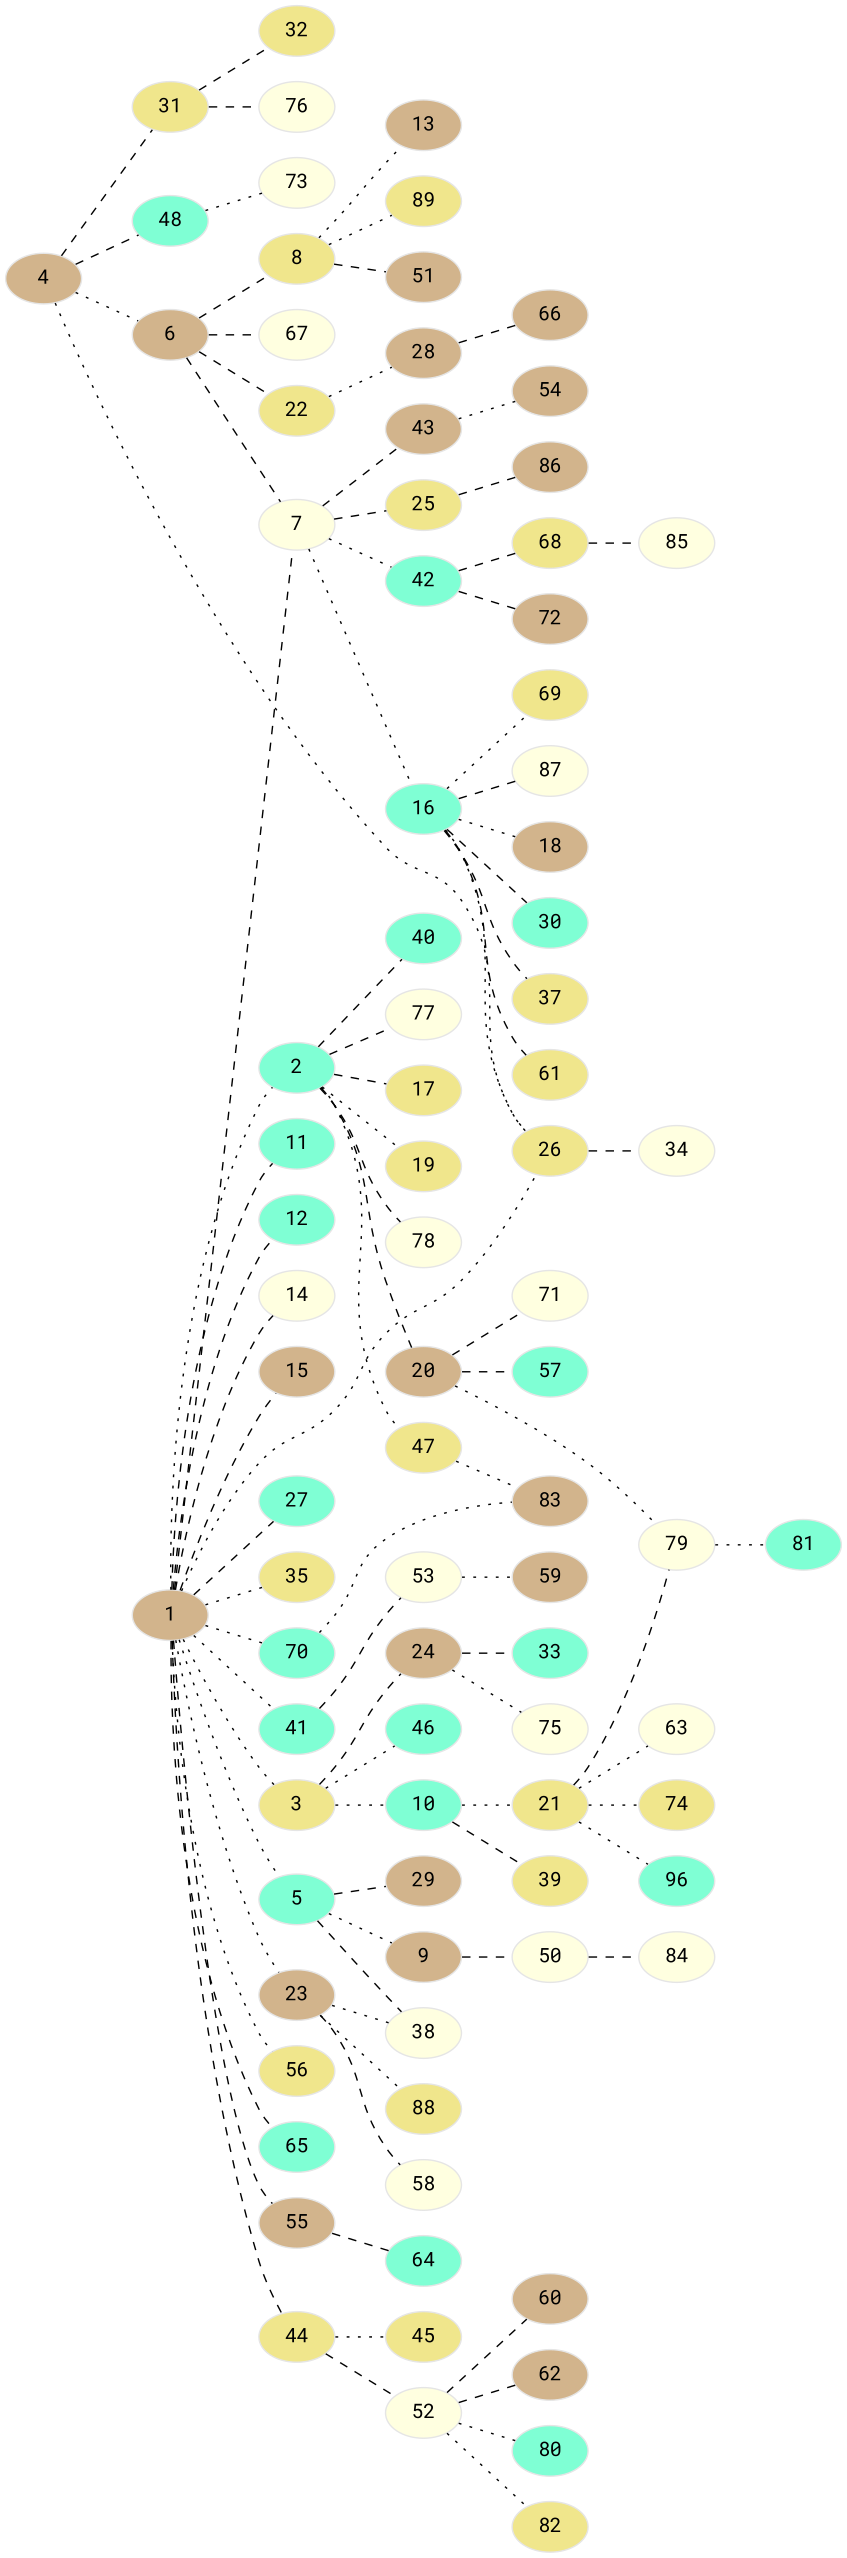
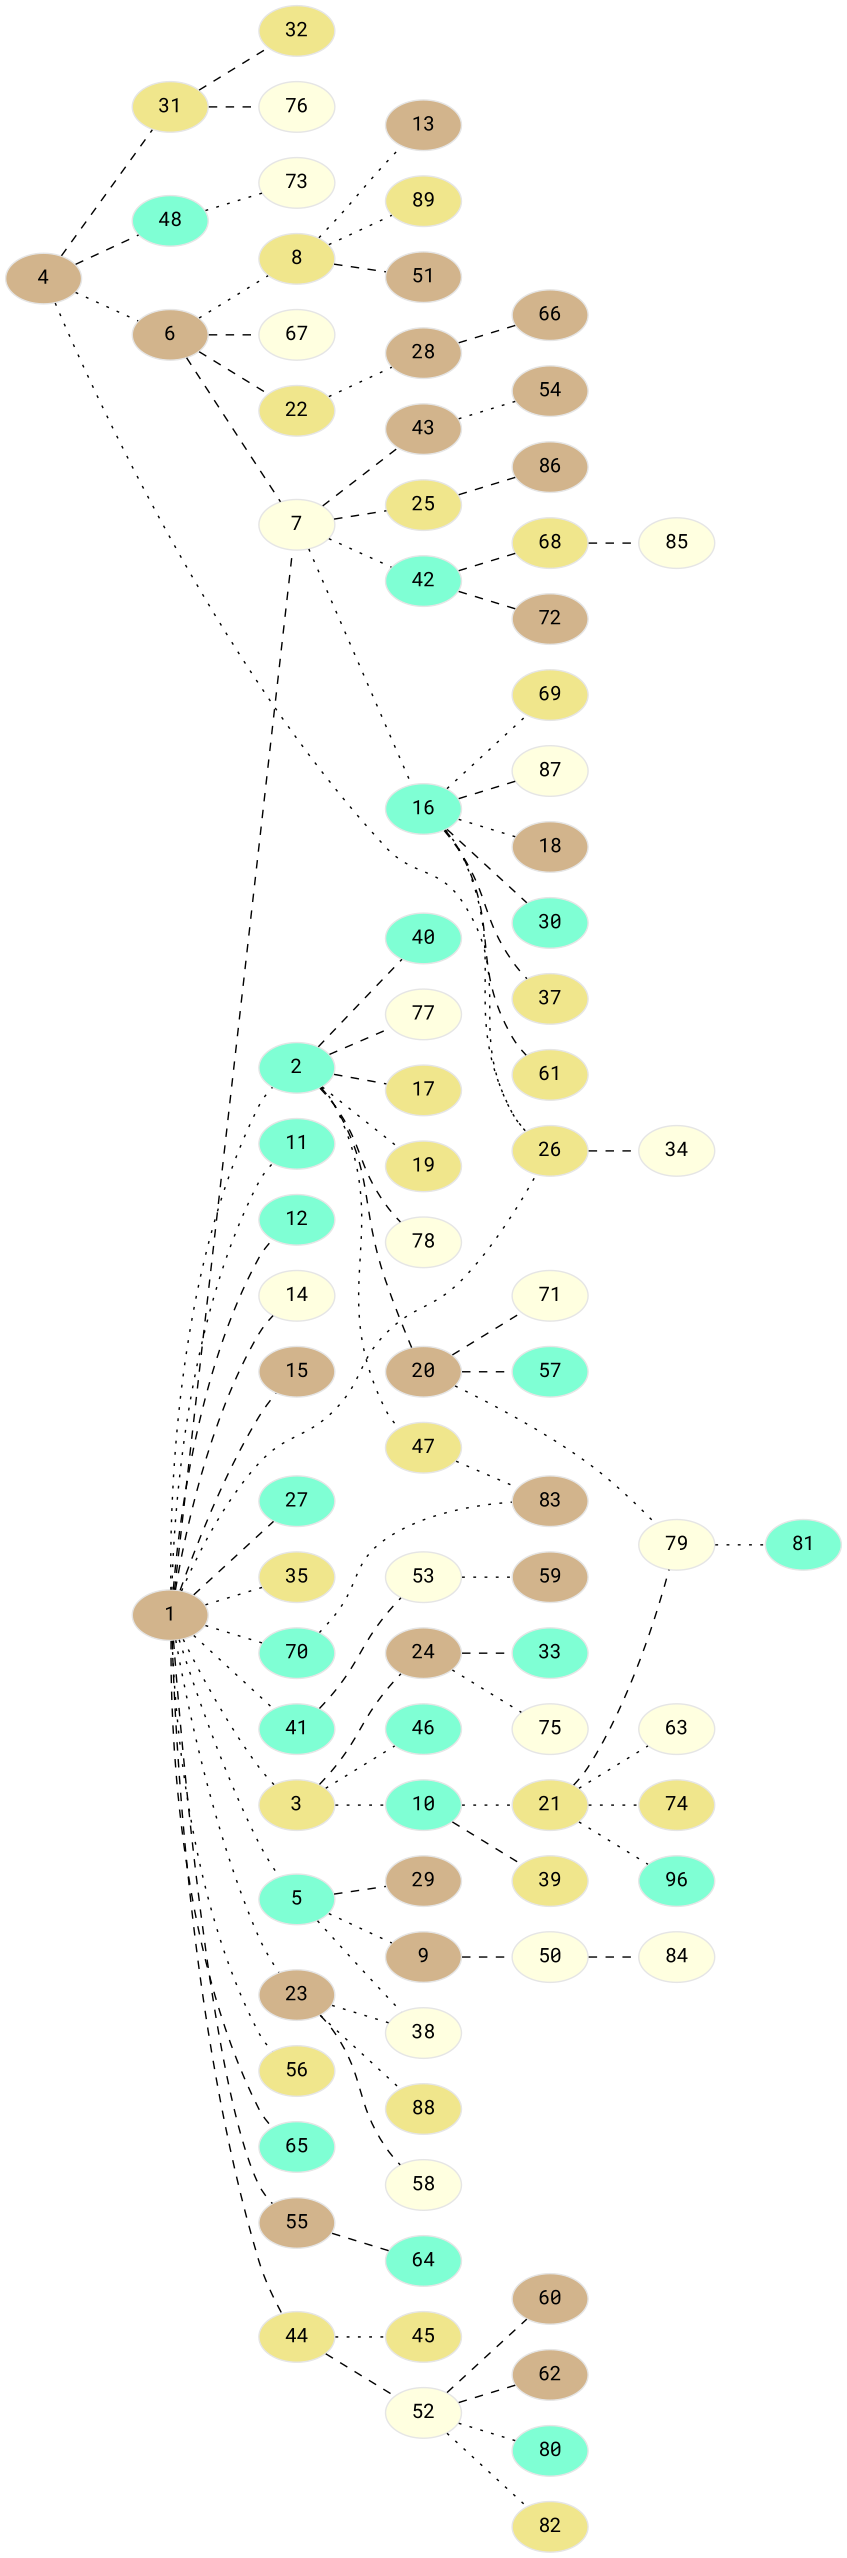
  graph {
    fontname="Roboto Mono"
    rankdir=LR
    node [color=gray90 fillcolor=khaki fontname="Roboto Mono" style=filled]
    edge [fontname="Roboto Mono" style=dashed]
    2 [fillcolor=aquamarine]
    1 [fillcolor=tan]
    3
    5 [fillcolor=aquamarine]
    7 [fillcolor=lightyellow]
    11 [fillcolor=aquamarine]
    12 [fillcolor=aquamarine]
    14 [fillcolor=lightyellow]
    15 [fillcolor=tan]
    23 [fillcolor=tan]
    26
    27 [fillcolor=aquamarine]
    35
    41 [fillcolor=aquamarine]
    44
    55 [fillcolor=tan]
    56
    65 [fillcolor=aquamarine]
    70 [fillcolor=aquamarine]
    17
    19
    20 [fillcolor=tan]
    40 [fillcolor=aquamarine]
    47
    77 [fillcolor=lightyellow]
    78 [fillcolor=lightyellow]
    10 [fillcolor=aquamarine]
    24 [fillcolor=tan]
    46 [fillcolor=aquamarine]
    4 [fillcolor=tan]
    6 [fillcolor=tan]
    31
    48 [fillcolor=aquamarine]
    9 [fillcolor=tan]
    29 [fillcolor=tan]
    38 [fillcolor=lightyellow]
    16 [fillcolor=aquamarine]
    25
    42 [fillcolor=aquamarine]
    43 [fillcolor=tan]
    58 [fillcolor=lightyellow]
    88
    34 [fillcolor=lightyellow]
    53 [fillcolor=lightyellow]
    45
    52 [fillcolor=lightyellow]
    64 [fillcolor=aquamarine]
    83 [fillcolor=tan]
    57 [fillcolor=aquamarine]
    71 [fillcolor=lightyellow]
    79 [fillcolor=lightyellow]
    21
    39
    33 [fillcolor=aquamarine]
    75 [fillcolor=lightyellow]
    8
    22
    67 [fillcolor=lightyellow]
    32
    76 [fillcolor=lightyellow]
    73 [fillcolor=lightyellow]
    50 [fillcolor=lightyellow]
    13 [fillcolor=tan]
    n64 [label=89]
    51 [fillcolor=tan]
    28 [fillcolor=tan]
    18 [fillcolor=tan]
    30 [fillcolor=aquamarine]
    37
    61
    69
    87 [fillcolor=lightyellow]
    86 [fillcolor=tan]
    68
    72 [fillcolor=tan]
    54 [fillcolor=tan]
    84 [fillcolor=lightyellow]
    n78 [fillcolor=aquamarine label=96]
    63 [fillcolor=lightyellow]
    74
    81 [fillcolor=aquamarine]
    66 [fillcolor=tan]
    59 [fillcolor=tan]
    85 [fillcolor=lightyellow]
    60 [fillcolor=tan]
    62 [fillcolor=tan]
    80 [fillcolor=aquamarine]
    82
    2 -- 17
    2 -- 19 [style=dotted]
    2 -- 20
    2 -- 40
    2 -- 47 [style=dotted]
    2 -- 77
    2 -- 78
    1 -- 2 [style=dotted]
    1 -- 3 [style=dotted]
    1 -- 5 [style=dotted]
    1 -- 7
-   1 -- 11
+   1 -- 11 [style=dotted]
    1 -- 12
    1 -- 14
    1 -- 15
    1 -- 23 [style=dotted]
    1 -- 26 [style=dotted]
    1 -- 27
    1 -- 35 [style=dotted]
    1 -- 41 [style=dotted]
    1 -- 44
    1 -- 55
    1 -- 56 [style=dotted]
    1 -- 65
    1 -- 70 [style=dotted]
    3 -- 10 [style=dotted]
    3 -- 24
    3 -- 46 [style=dotted]
    5 -- 9 [style=dotted]
    5 -- 29
-   5 -- 38
+   5 -- 38 [style=dotted]
    7 -- 16 [style=dotted]
    7 -- 25
    7 -- 42 [style=dotted]
    7 -- 43
    23 -- 38 [style=dotted]
    23 -- 58
    23 -- 88 [style=dotted]
    26 -- 34
    41 -- 53
    44 -- 45 [style=dotted]
    44 -- 52
    55 -- 64
    70 -- 83 [style=dotted]
    20 -- 57
    20 -- 71
    20 -- 79 [style=dotted]
    47 -- 83 [style=dotted]
    10 -- 21 [style=dotted]
    10 -- 39
    24 -- 33
    24 -- 75 [style=dotted]
    4 -- 26 [style=dotted]
    4 -- 6 [style=dotted]
    4 -- 31
    4 -- 48
    6 -- 7
-   6 -- 8
+   6 -- 8 [style=dotted]
    6 -- 22
    6 -- 67
    31 -- 32
    31 -- 76
    48 -- 73 [style=dotted]
    9 -- 50
    16 -- 26 [style=dotted]
    16 -- 18 [style=dotted]
    16 -- 30
    16 -- 37
    16 -- 61
    16 -- 69 [style=dotted]
    16 -- 87
    25 -- 86
    42 -- 68
    42 -- 72
    43 -- 54 [style=dotted]
    53 -- 59 [style=dotted]
    52 -- 60
    52 -- 62
    52 -- 80 [style=dotted]
    52 -- 82 [style=dotted]
    79 -- 81 [style=dotted]
    21 -- 79
    21 -- n78 [style=dotted]
    21 -- 63 [style=dotted]
    21 -- 74 [style=dotted]
    8 -- 13 [style=dotted]
    8 -- n64 [style=dotted]
    8 -- 51
    22 -- 28 [style=dotted]
    50 -- 84
    28 -- 66
    68 -- 85
  }
